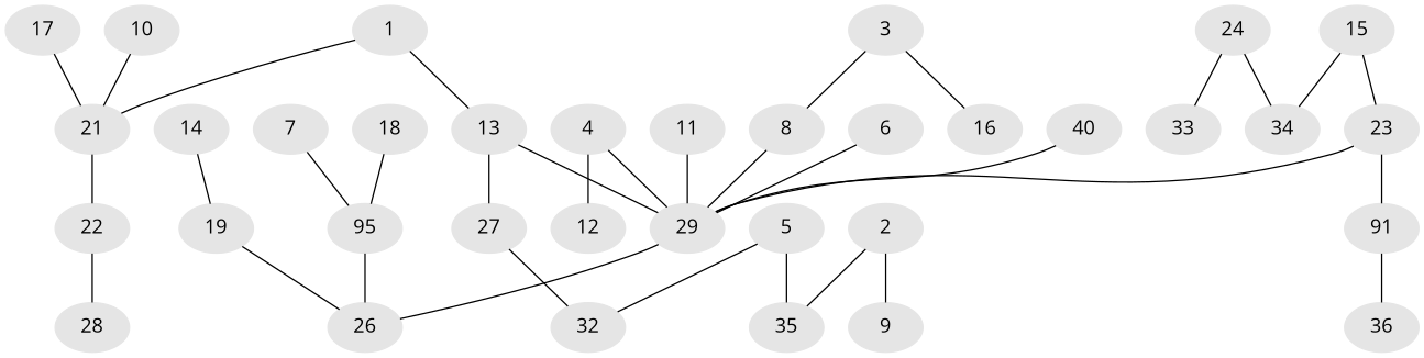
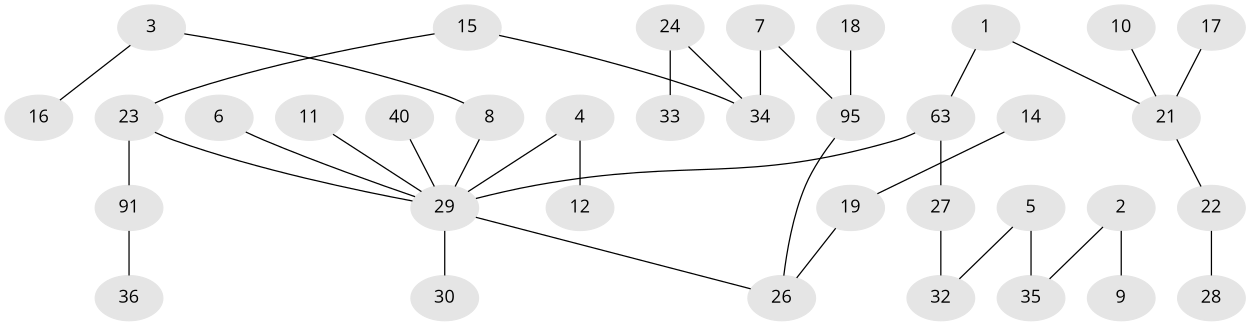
  graph {
    fontname="Open Sans"
    node [color=gray90 fontname="Open Sans" style=filled]
    edge [fontname="Open Sans" weight=1.0]
    1
-   13
+   13 [label=63]
    21
    29
    27
    22
    2
    9
    35
    3
    8
    16
    4
    12
    26
+   30
    5
    32
    6
    n20 [label=95]
    7
    34
    10
    11
    14
    19
    15
    23
    n29 [label=91]
    17
    18
    n32 [label=40]
    28
    36
    24
    33
    1 -- 13
    1 -- 21
    13 -- 29
    13 -- 27
    21 -- 22
    29 -- 26
+   29 -- 30
    27 -- 32
    22 -- 28
    2 -- 9
    2 -- 35
    3 -- 8
    3 -- 16
    8 -- 29
    4 -- 29
    4 -- 12
    5 -- 35
    5 -- 32
    6 -- 29
    n20 -- 26
    7 -- n20
+   7 -- 34
    10 -- 21
    11 -- 29
    14 -- 19
    19 -- 26
    15 -- 34
    15 -- 23
    23 -- 29
    23 -- n29
    n29 -- 36
    17 -- 21
    18 -- n20
    n32 -- 29
    24 -- 34
    24 -- 33
  }
